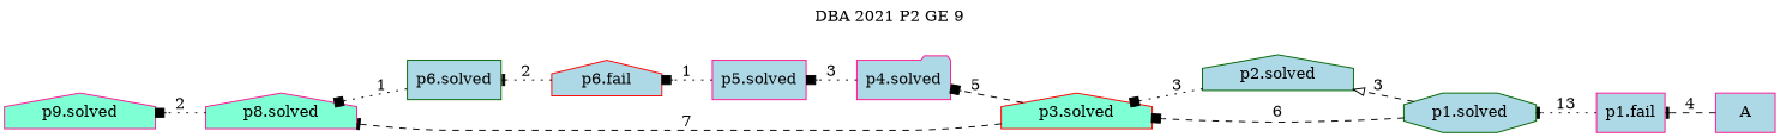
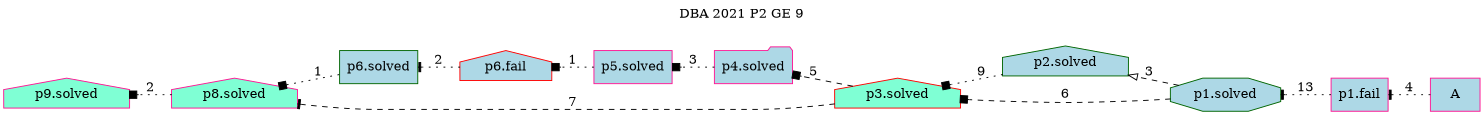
  digraph {
    label=" DBA 2021 P2 GE 9 "
    labelloc=tl
    rankdir=RL
    node [color=deeppink fillcolor=lightblue shape=house style=filled]
    edge [arrowhead=box style=dotted]
    n1 [label=A shape=box]
    n2 [label="p1.fail" shape=box]
    n3 [color=darkgreen label="p1.solved" shape=octagon]
    n4 [color=darkgreen label="p2.solved"]
    n5 [color=red fillcolor=aquamarine label="p3.solved"]
    n6 [label="p4.solved" shape=folder]
    n7 [fillcolor=aquamarine label="p8.solved"]
    n8 [label="p5.solved" shape=box]
    n9 [fillcolor=aquamarine label="p9.solved"]
    n10 [color=red label="p6.fail"]
    n11 [color=darkgreen label="p6.solved" shape=box]
-   n1 -> n2 [arrowhead=tee label=4 style=dashed]
+   n1 -> n2 [arrowhead=tee label=4]
    n2 -> n3 [arrowhead=tee label=13]
    n3 -> n4 [arrowhead=onormal label=3 style=dashed]
    n3 -> n5 [label=6 style=dashed]
-   n4 -> n5 [label=3]
+   n4 -> n5 [label=9]
    n5 -> n6 [label=5 style=dashed]
    n5 -> n7 [arrowhead=tee label=7 style=dashed]
    n6 -> n8 [label=3]
    n7 -> n9 [label=2]
    n8 -> n10 [label=1]
    n10 -> n11 [arrowhead=tee label=2]
    n11 -> n7 [label=1]
  }
